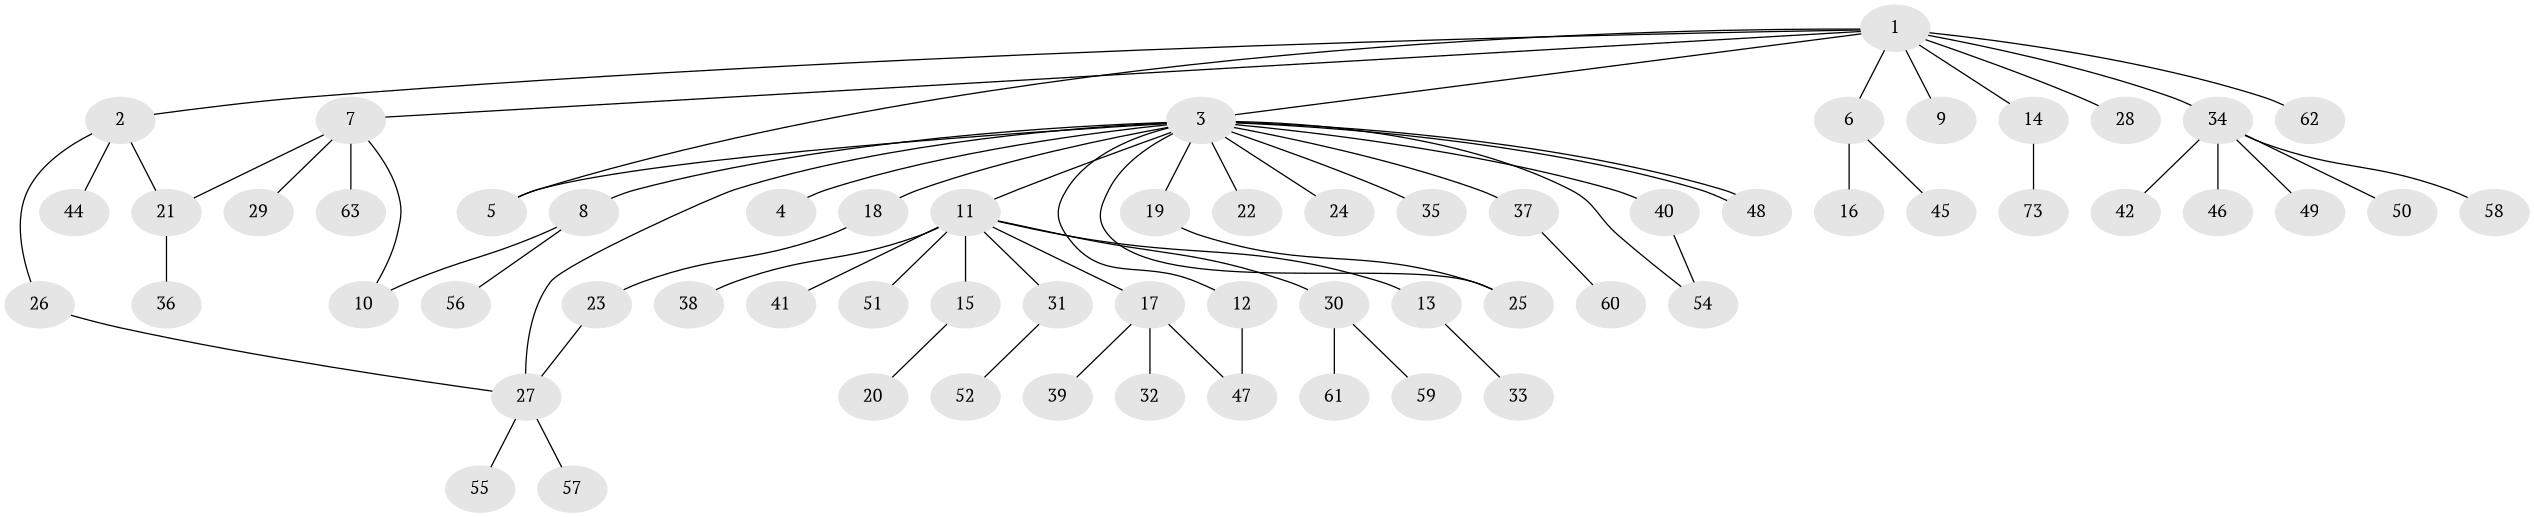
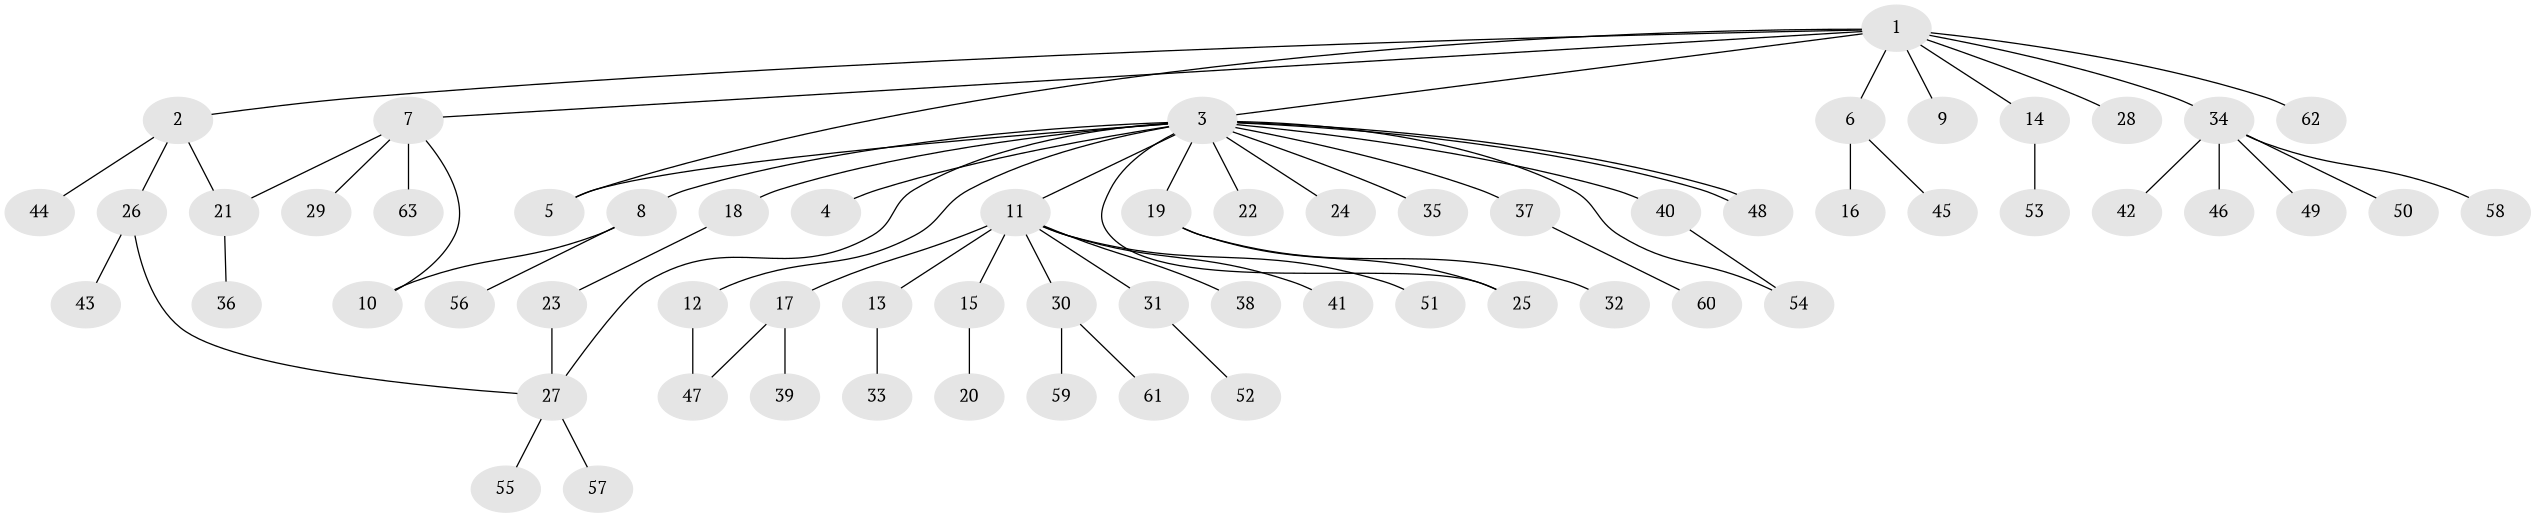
  graph {
    fontname="PT Serif"
    node [color=gray90 fontname="PT Serif" style=filled]
    edge [fontname="PT Serif"]
    1
    2
    3
    5
    6
    7
    9
    14
    28
    34
    62
    26
    44
    21
    4
    8
    11
    12
    18
    19
    22
    24
    25
    27
    35
    37
    40
    48
    54
    16
    45
    10
    29
    63
-   53 [label=73]
+   53
    42
    46
    49
    50
    58
+   43
    56
    13
    15
    17
    30
    31
    38
    41
    51
    47
    23
    55
    57
    60
    36
    33
    20
    32
    39
    59
    61
    52
    1 -- 2
    1 -- 3
    1 -- 5
    1 -- 6
    1 -- 7
    1 -- 9
    1 -- 14
    1 -- 28
    1 -- 34
    1 -- 62
    2 -- 26
    2 -- 44
    2 -- 21
    3 -- 5
    3 -- 4
    3 -- 8
    3 -- 11
    3 -- 12
    3 -- 18
    3 -- 19
    3 -- 22
    3 -- 24
    3 -- 25
    3 -- 27
    3 -- 35
    3 -- 37
    3 -- 40
    3 -- 48
    3 -- 48
    3 -- 54
    6 -- 16
    6 -- 45
    7 -- 21
    7 -- 10
    7 -- 29
    7 -- 63
    14 -- 53
    34 -- 42
    34 -- 46
    34 -- 49
    34 -- 50
    34 -- 58
    26 -- 27
+   26 -- 43
    21 -- 36
    8 -- 10
    8 -- 56
    11 -- 13
    11 -- 15
    11 -- 17
    11 -- 30
    11 -- 31
    11 -- 38
    11 -- 41
    11 -- 51
    12 -- 47
    18 -- 23
    19 -- 25
    27 -- 55
    27 -- 57
    37 -- 60
    40 -- 54
    13 -- 33
    15 -- 20
    17 -- 47
-   17 -- 32
+   19 -- 32
    17 -- 39
    30 -- 59
    30 -- 61
    31 -- 52
    23 -- 27
  }
